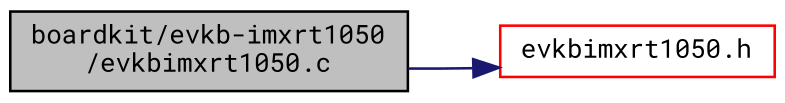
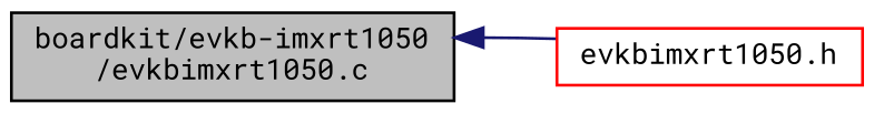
  digraph {
    rankdir=LR
    fontname="Roboto Mono"
    node [fontname="Roboto Mono" fontsize=10 shape=record style=filled]
    n1 [color=black fillcolor=grey75 fontcolor=black height=0.2 label="boardkit/evkb-imxrt1050\l/evkbimxrt1050.c" width=0.4]
    n2 [color=red fillcolor=white height=0.2 label="evkbimxrt1050.h" width=0.4]
-   n1 -> n2 [color=midnightblue fontname="Roboto Mono" fontsize=10 labelfontname=Helvetica labelfontsize=10 style=solid]
+   n2 -> n1 [color=midnightblue fontname="Roboto Mono" fontsize=10 labelfontname=Helvetica labelfontsize=10 style=solid]
  }
